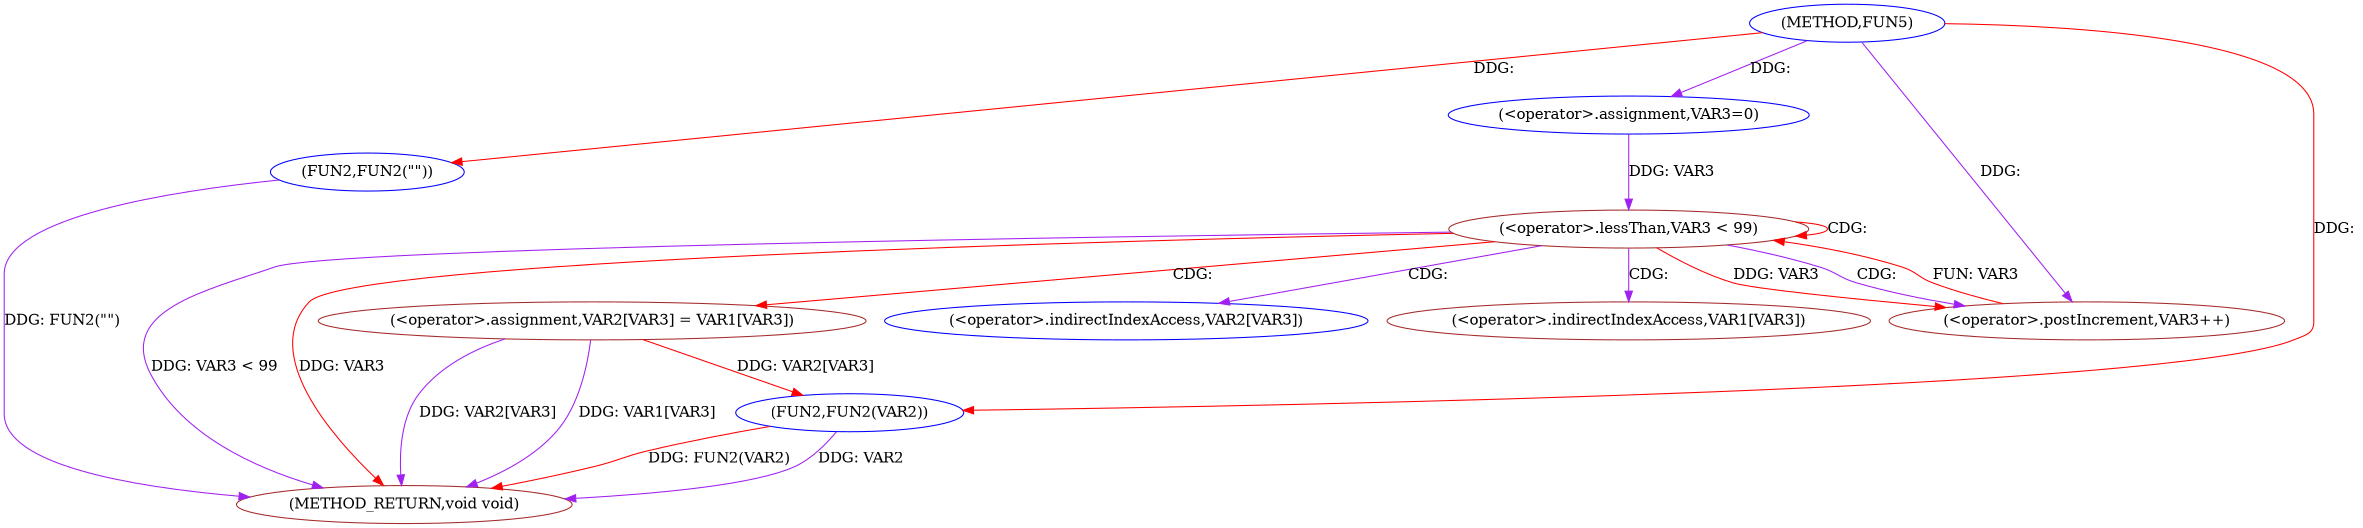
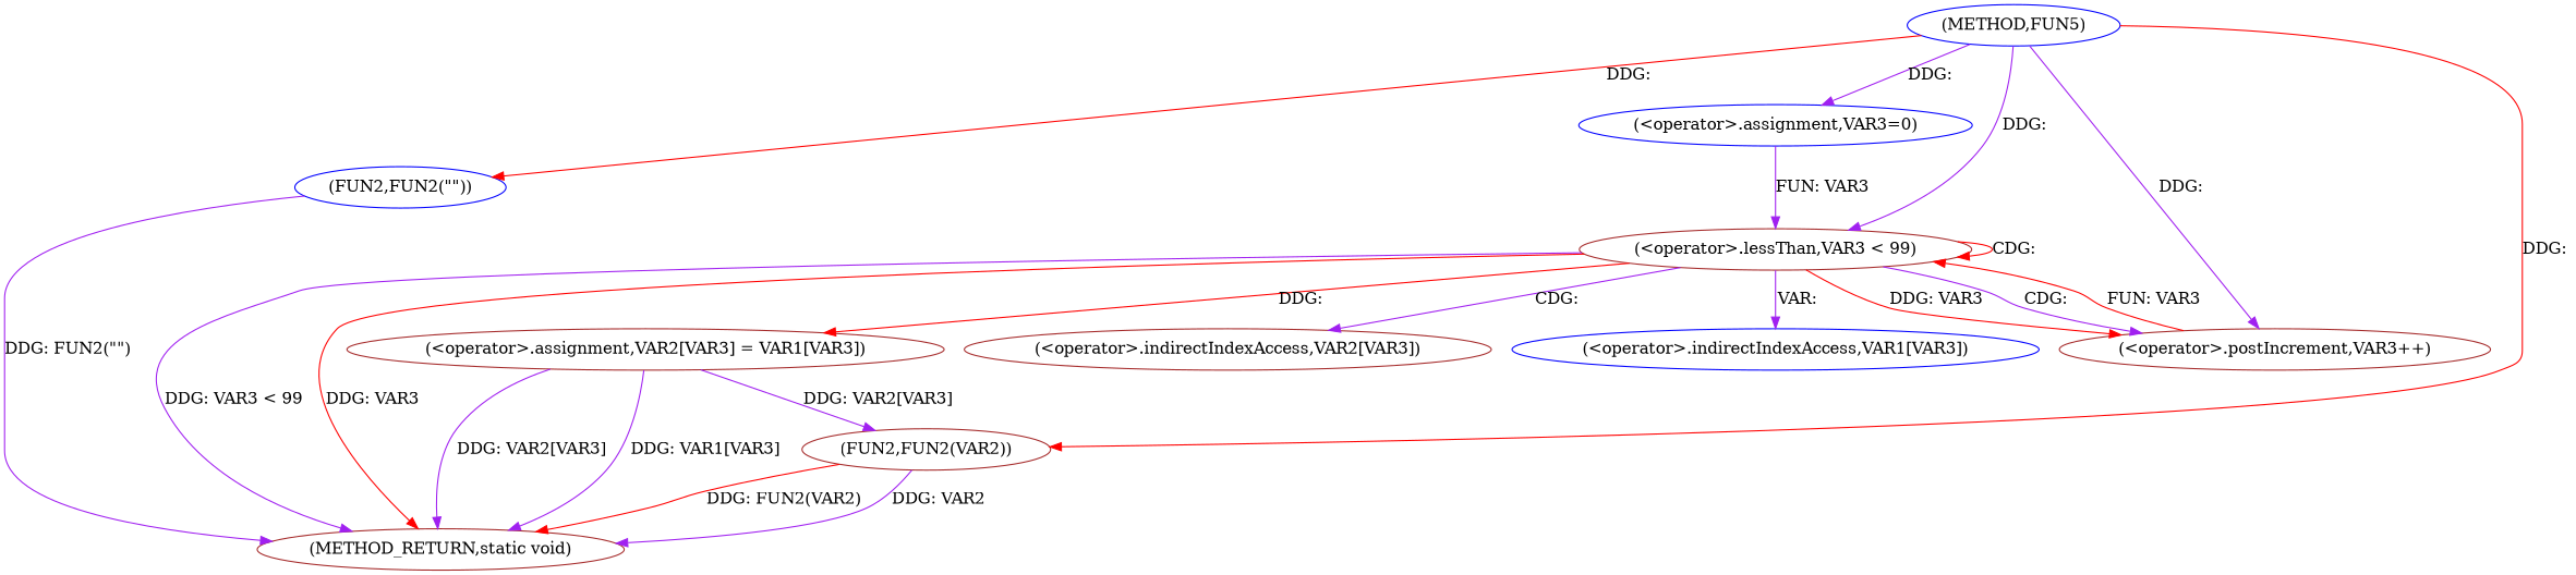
  digraph {
    node [color=brown]
    edge [color=purple]
    n1 [color=blue label="(METHOD,FUN5)"]
    n2 [color=blue label="(FUN2,FUN2(\"\"))"]
    n3 [color=blue label="(<operator>.assignment,VAR3=0)"]
    n4 [label="(<operator>.lessThan,VAR3 < 99)"]
    n5 [label="(<operator>.postIncrement,VAR3++)"]
-   n6 [color=blue label="(FUN2,FUN2(VAR2))"]
-   n7 [label="(METHOD_RETURN,void void)"]
+   n6 [label="(FUN2,FUN2(VAR2))"]
+   n7 [label="(METHOD_RETURN,static void)"]
    n8 [label="(<operator>.assignment,VAR2[VAR3] = VAR1[VAR3])"]
-   n9 [color=blue label="(<operator>.indirectIndexAccess,VAR2[VAR3])"]
-   n10 [label="(<operator>.indirectIndexAccess,VAR1[VAR3])"]
+   n9 [label="(<operator>.indirectIndexAccess,VAR2[VAR3])"]
+   n10 [color=blue label="(<operator>.indirectIndexAccess,VAR1[VAR3])"]
    n1 -> n2 [color=red label="DDG: "]
    n1 -> n3 [label="DDG: "]
+   n1 -> n4 [label="DDG: "]
    n1 -> n5 [label="DDG: "]
    n1 -> n6 [color=red label="DDG: "]
    n2 -> n7 [label="DDG: FUN2(\"\")"]
-   n3 -> n4 [label="DDG: VAR3"]
+   n3 -> n4 [label="FUN: VAR3"]
    n4 -> n4 [color=red label="CDG: "]
    n4 -> n5 [color=red label="DDG: VAR3"]
    n4 -> n5 [label="CDG: "]
    n4 -> n7 [label="DDG: VAR3 < 99"]
    n4 -> n7 [color=red label="DDG: VAR3"]
-   n4 -> n8 [color=red label="CDG: "]
+   n4 -> n8 [color=red label="DDG: "]
    n4 -> n9 [label="CDG: "]
-   n4 -> n10 [label="CDG: "]
+   n4 -> n10 [label="VAR: "]
    n5 -> n4 [color=red label="FUN: VAR3"]
    n6 -> n7 [label="DDG: VAR2"]
    n6 -> n7 [color=red label="DDG: FUN2(VAR2)"]
-   n8 -> n6 [color=red label="DDG: VAR2[VAR3]"]
+   n8 -> n6 [label="DDG: VAR2[VAR3]"]
    n8 -> n7 [label="DDG: VAR2[VAR3]"]
    n8 -> n7 [label="DDG: VAR1[VAR3]"]
  }
